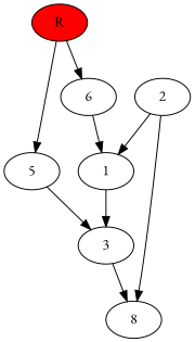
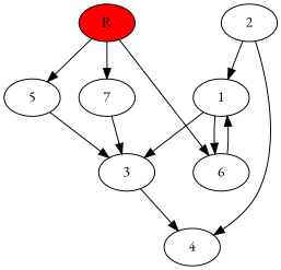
  digraph {
    fontname="EB Garamond"
    node [fontname="EB Garamond"]
    edge [fontname="EB Garamond"]
    1
    6
    3
    2
-   8
+   8 [label=4]
+   7
    5
    R [fillcolor="#ff0000" style=filled]
+   1 -> 6
    1 -> 3
    6 -> 1
    3 -> 8
    2 -> 1
    2 -> 8
+   7 -> 3
    5 -> 3
    R -> 6
+   R -> 7
    R -> 5
  }
